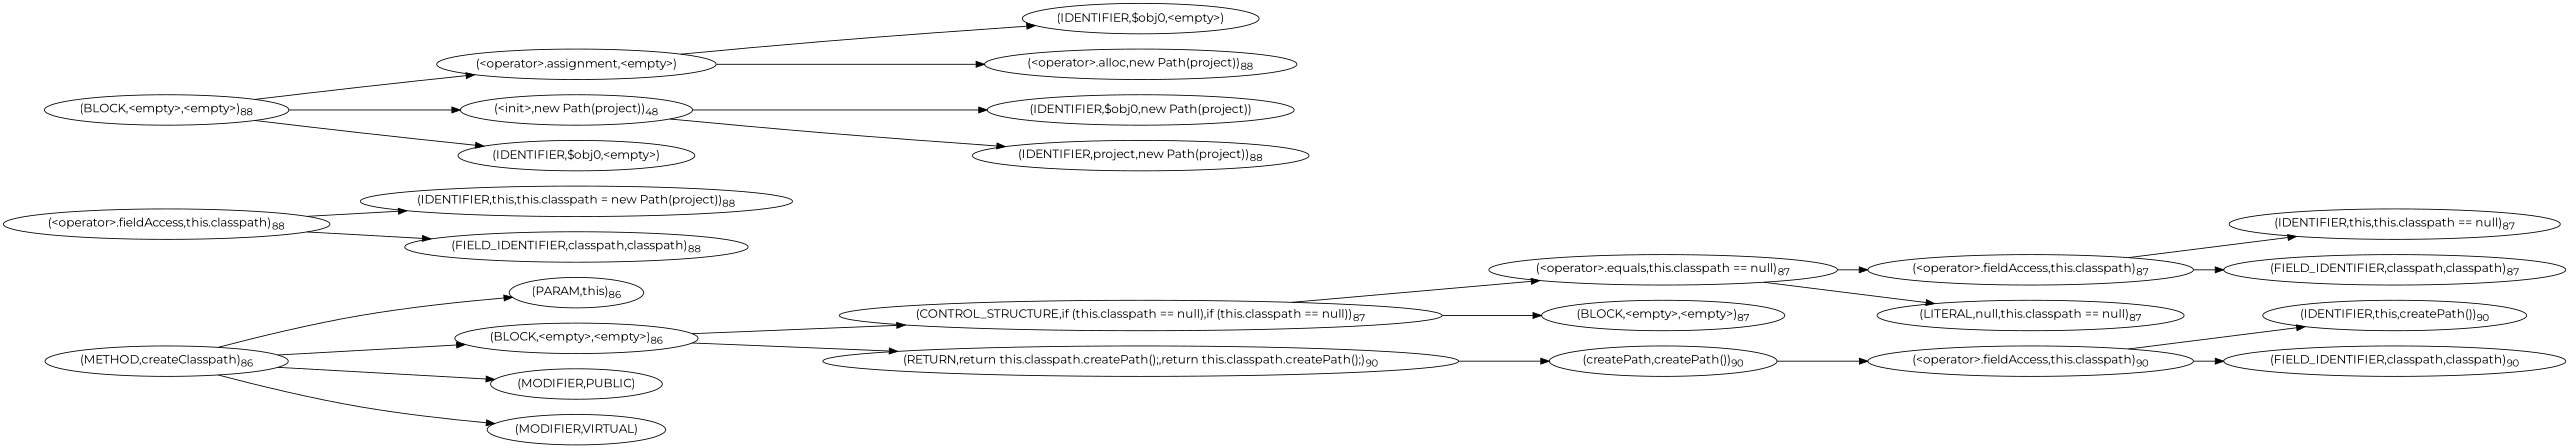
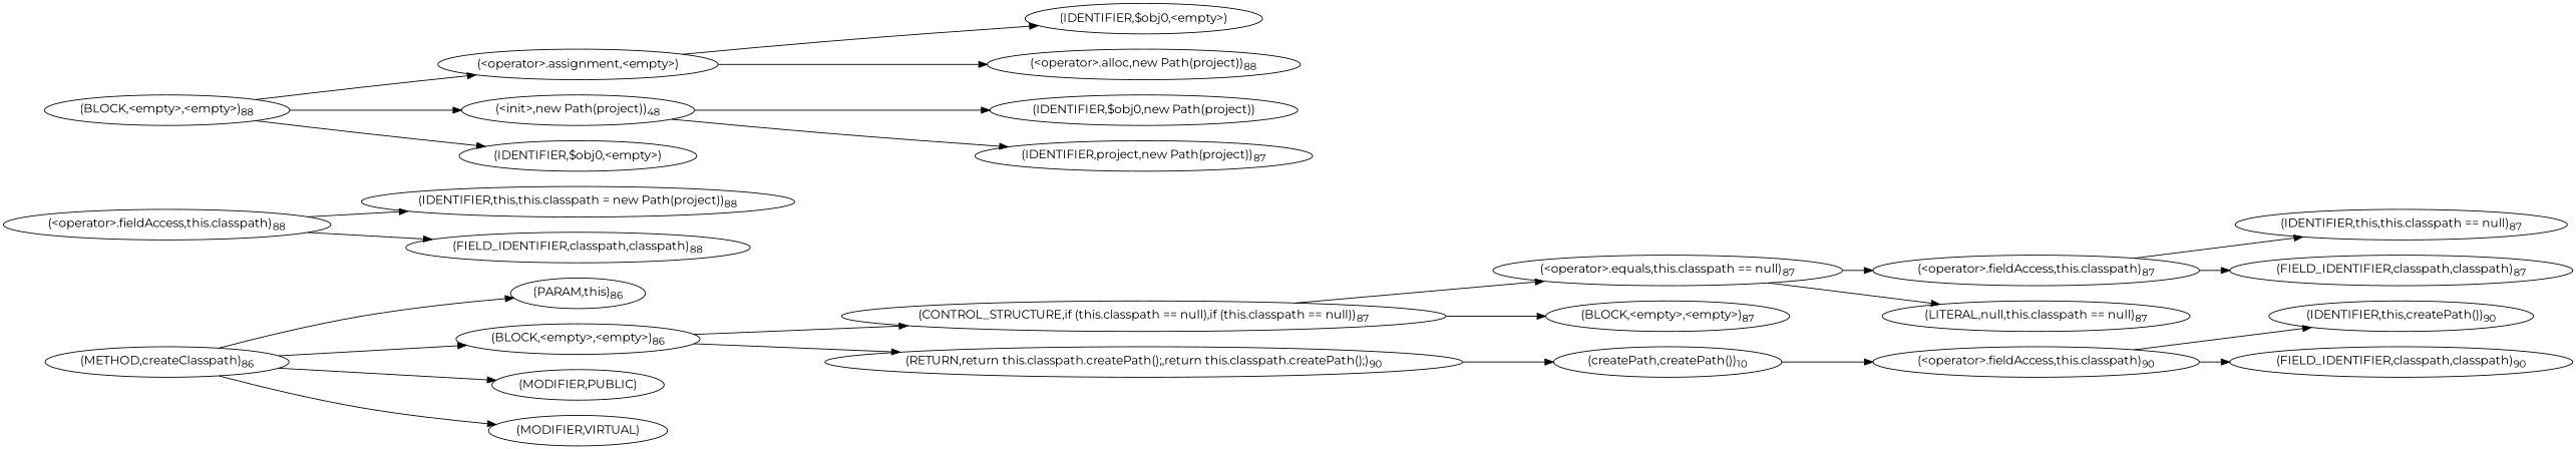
  digraph {
    fontname=Montserrat
    rankdir=LR
    node [fontname=Montserrat]
    edge [fontname=Montserrat]
    n1 [label=<(METHOD,createClasspath)<SUB>86</SUB>>]
    n2 [label=<(PARAM,this)<SUB>86</SUB>>]
    n3 [label=<(BLOCK,&lt;empty&gt;,&lt;empty&gt;)<SUB>86</SUB>>]
    n4 [label=<(MODIFIER,PUBLIC)>]
    n5 [label=<(MODIFIER,VIRTUAL)>]
    n6 [label=<(CONTROL_STRUCTURE,if (this.classpath == null),if (this.classpath == null))<SUB>87</SUB>>]
    n7 [label=<(RETURN,return this.classpath.createPath();,return this.classpath.createPath();)<SUB>90</SUB>>]
    n8 [label=<(&lt;operator&gt;.equals,this.classpath == null)<SUB>87</SUB>>]
    n9 [label=<(BLOCK,&lt;empty&gt;,&lt;empty&gt;)<SUB>87</SUB>>]
-   n10 [label=<(createPath,createPath())<SUB>90</SUB>>]
+   n10 [label=<(createPath,createPath())<SUB>10</SUB>>]
    n11 [label=<(&lt;operator&gt;.fieldAccess,this.classpath)<SUB>87</SUB>>]
    n12 [label=<(LITERAL,null,this.classpath == null)<SUB>87</SUB>>]
    n13 [label=<(IDENTIFIER,this,this.classpath == null)<SUB>87</SUB>>]
    n14 [label=<(FIELD_IDENTIFIER,classpath,classpath)<SUB>87</SUB>>]
    n15 [label=<(&lt;operator&gt;.fieldAccess,this.classpath)<SUB>88</SUB>>]
    n16 [label=<(IDENTIFIER,this,this.classpath = new Path(project))<SUB>88</SUB>>]
    n17 [label=<(FIELD_IDENTIFIER,classpath,classpath)<SUB>88</SUB>>]
    n18 [label=<(BLOCK,&lt;empty&gt;,&lt;empty&gt;)<SUB>88</SUB>>]
    n19 [label=<(&lt;operator&gt;.assignment,&lt;empty&gt;)>]
    n20 [label=<(&lt;init&gt;,new Path(project))<SUB>48</SUB>>]
    n21 [label=<(IDENTIFIER,$obj0,&lt;empty&gt;)>]
    n22 [label=<(IDENTIFIER,$obj0,&lt;empty&gt;)>]
    n23 [label=<(&lt;operator&gt;.alloc,new Path(project))<SUB>88</SUB>>]
    n24 [label=<(IDENTIFIER,$obj0,new Path(project))>]
-   n25 [label=<(IDENTIFIER,project,new Path(project))<SUB>88</SUB>>]
+   n25 [label=<(IDENTIFIER,project,new Path(project))<SUB>87</SUB>>]
    n26 [label=<(&lt;operator&gt;.fieldAccess,this.classpath)<SUB>90</SUB>>]
    n27 [label=<(IDENTIFIER,this,createPath())<SUB>90</SUB>>]
    n28 [label=<(FIELD_IDENTIFIER,classpath,classpath)<SUB>90</SUB>>]
    n1 -> n2
    n1 -> n3
    n1 -> n4
    n1 -> n5
    n3 -> n6
    n3 -> n7
    n6 -> n8
    n6 -> n9
    n7 -> n10
    n8 -> n11
    n8 -> n12
    n10 -> n26
    n11 -> n13
    n11 -> n14
    n15 -> n16
    n15 -> n17
    n18 -> n19
    n18 -> n20
    n18 -> n21
    n19 -> n22
    n19 -> n23
    n20 -> n24
    n20 -> n25
    n26 -> n27
    n26 -> n28
  }
